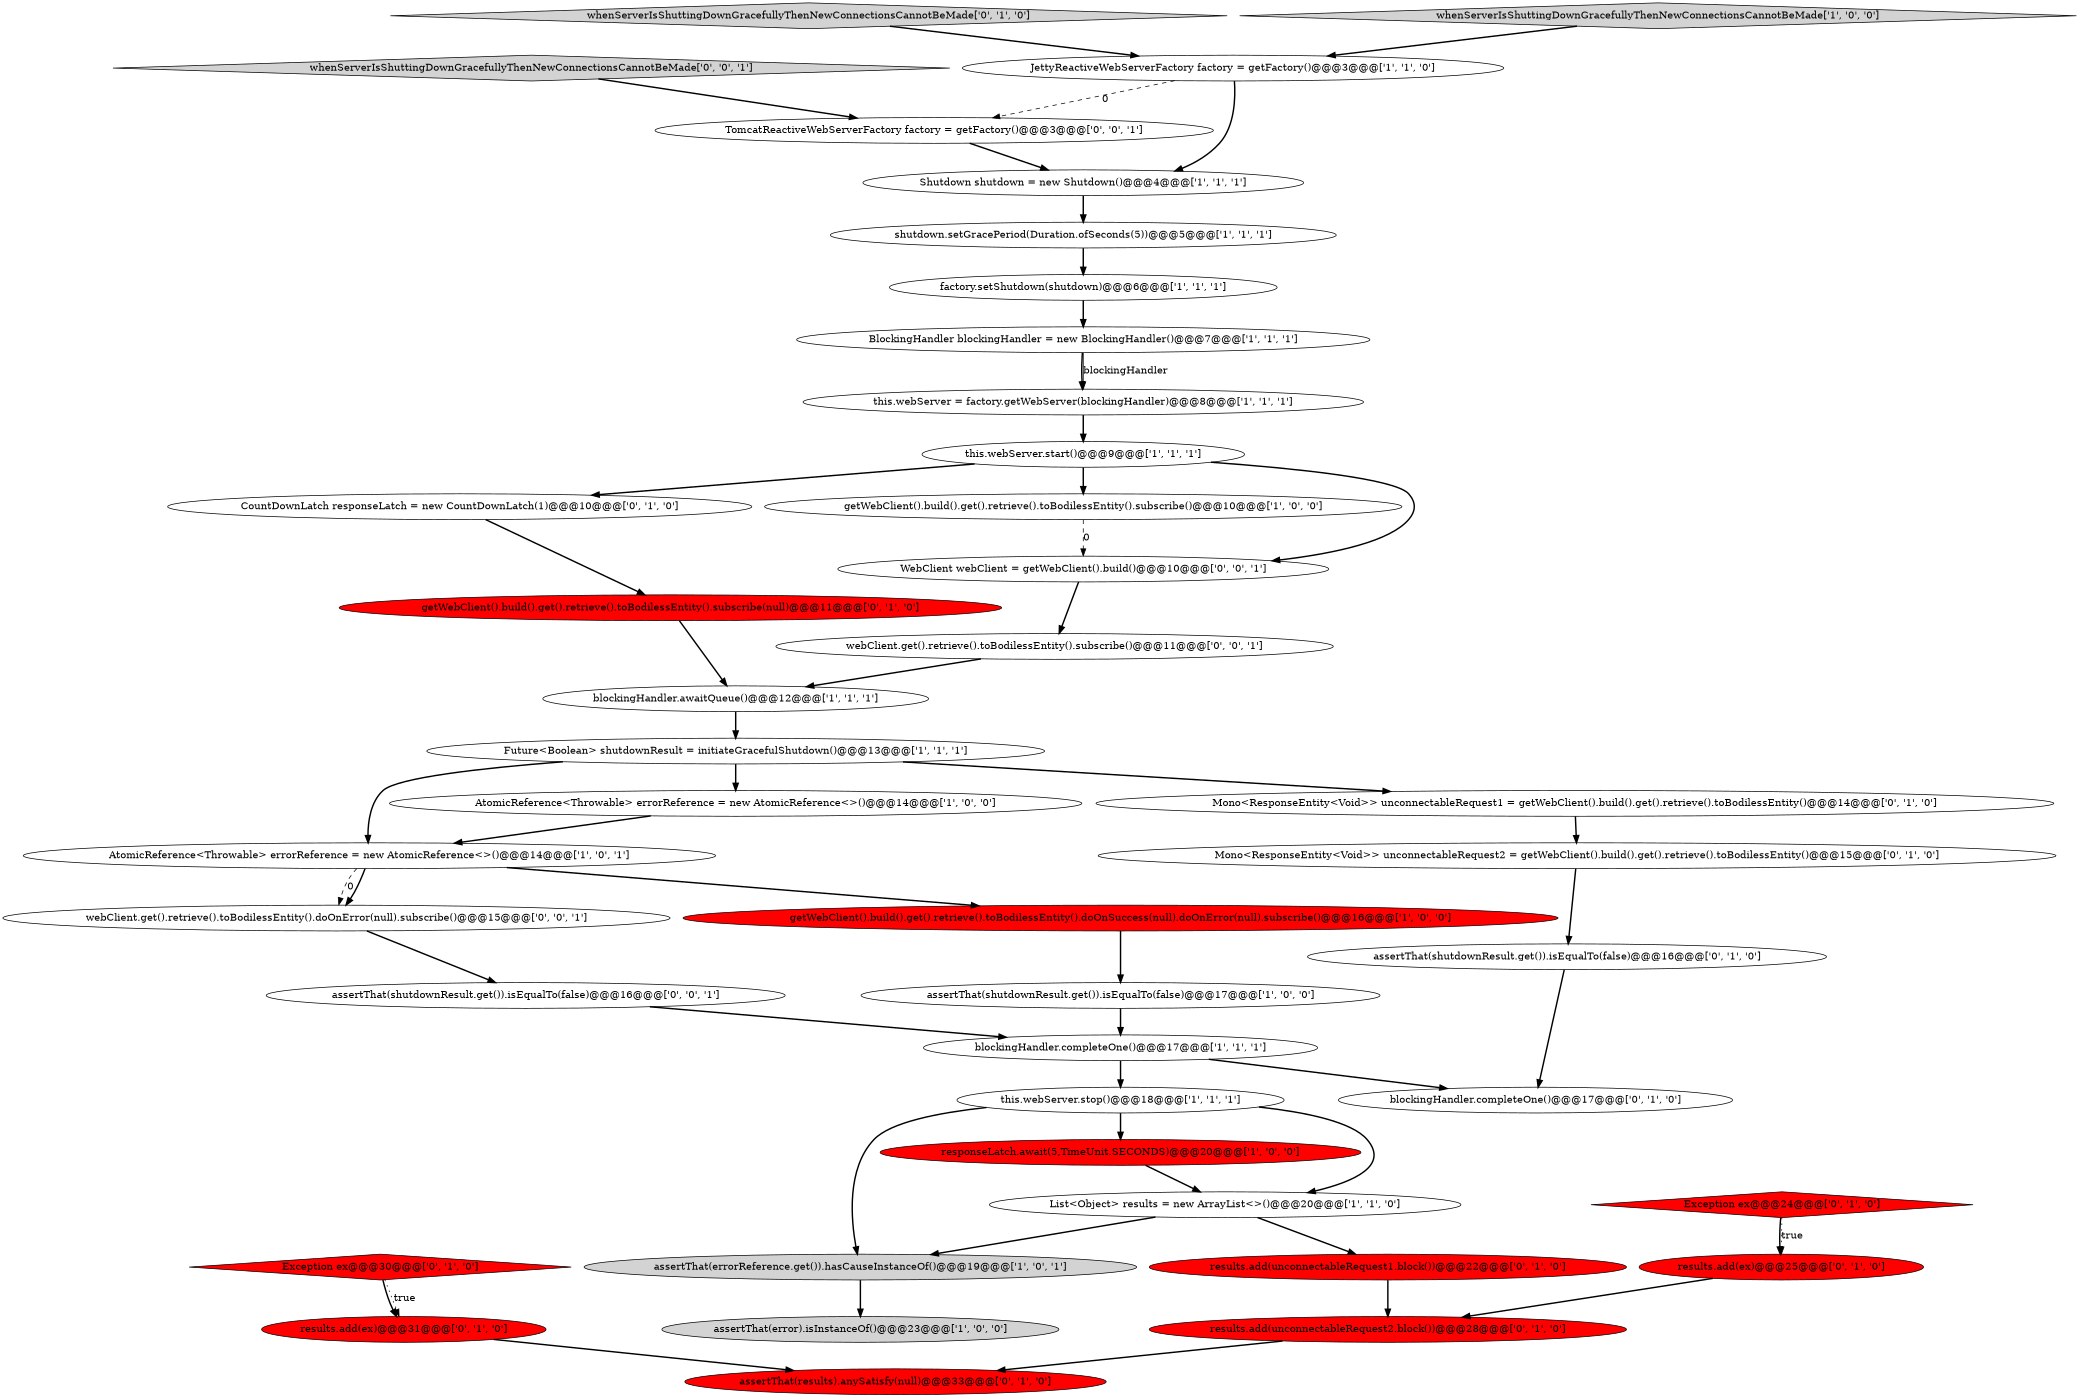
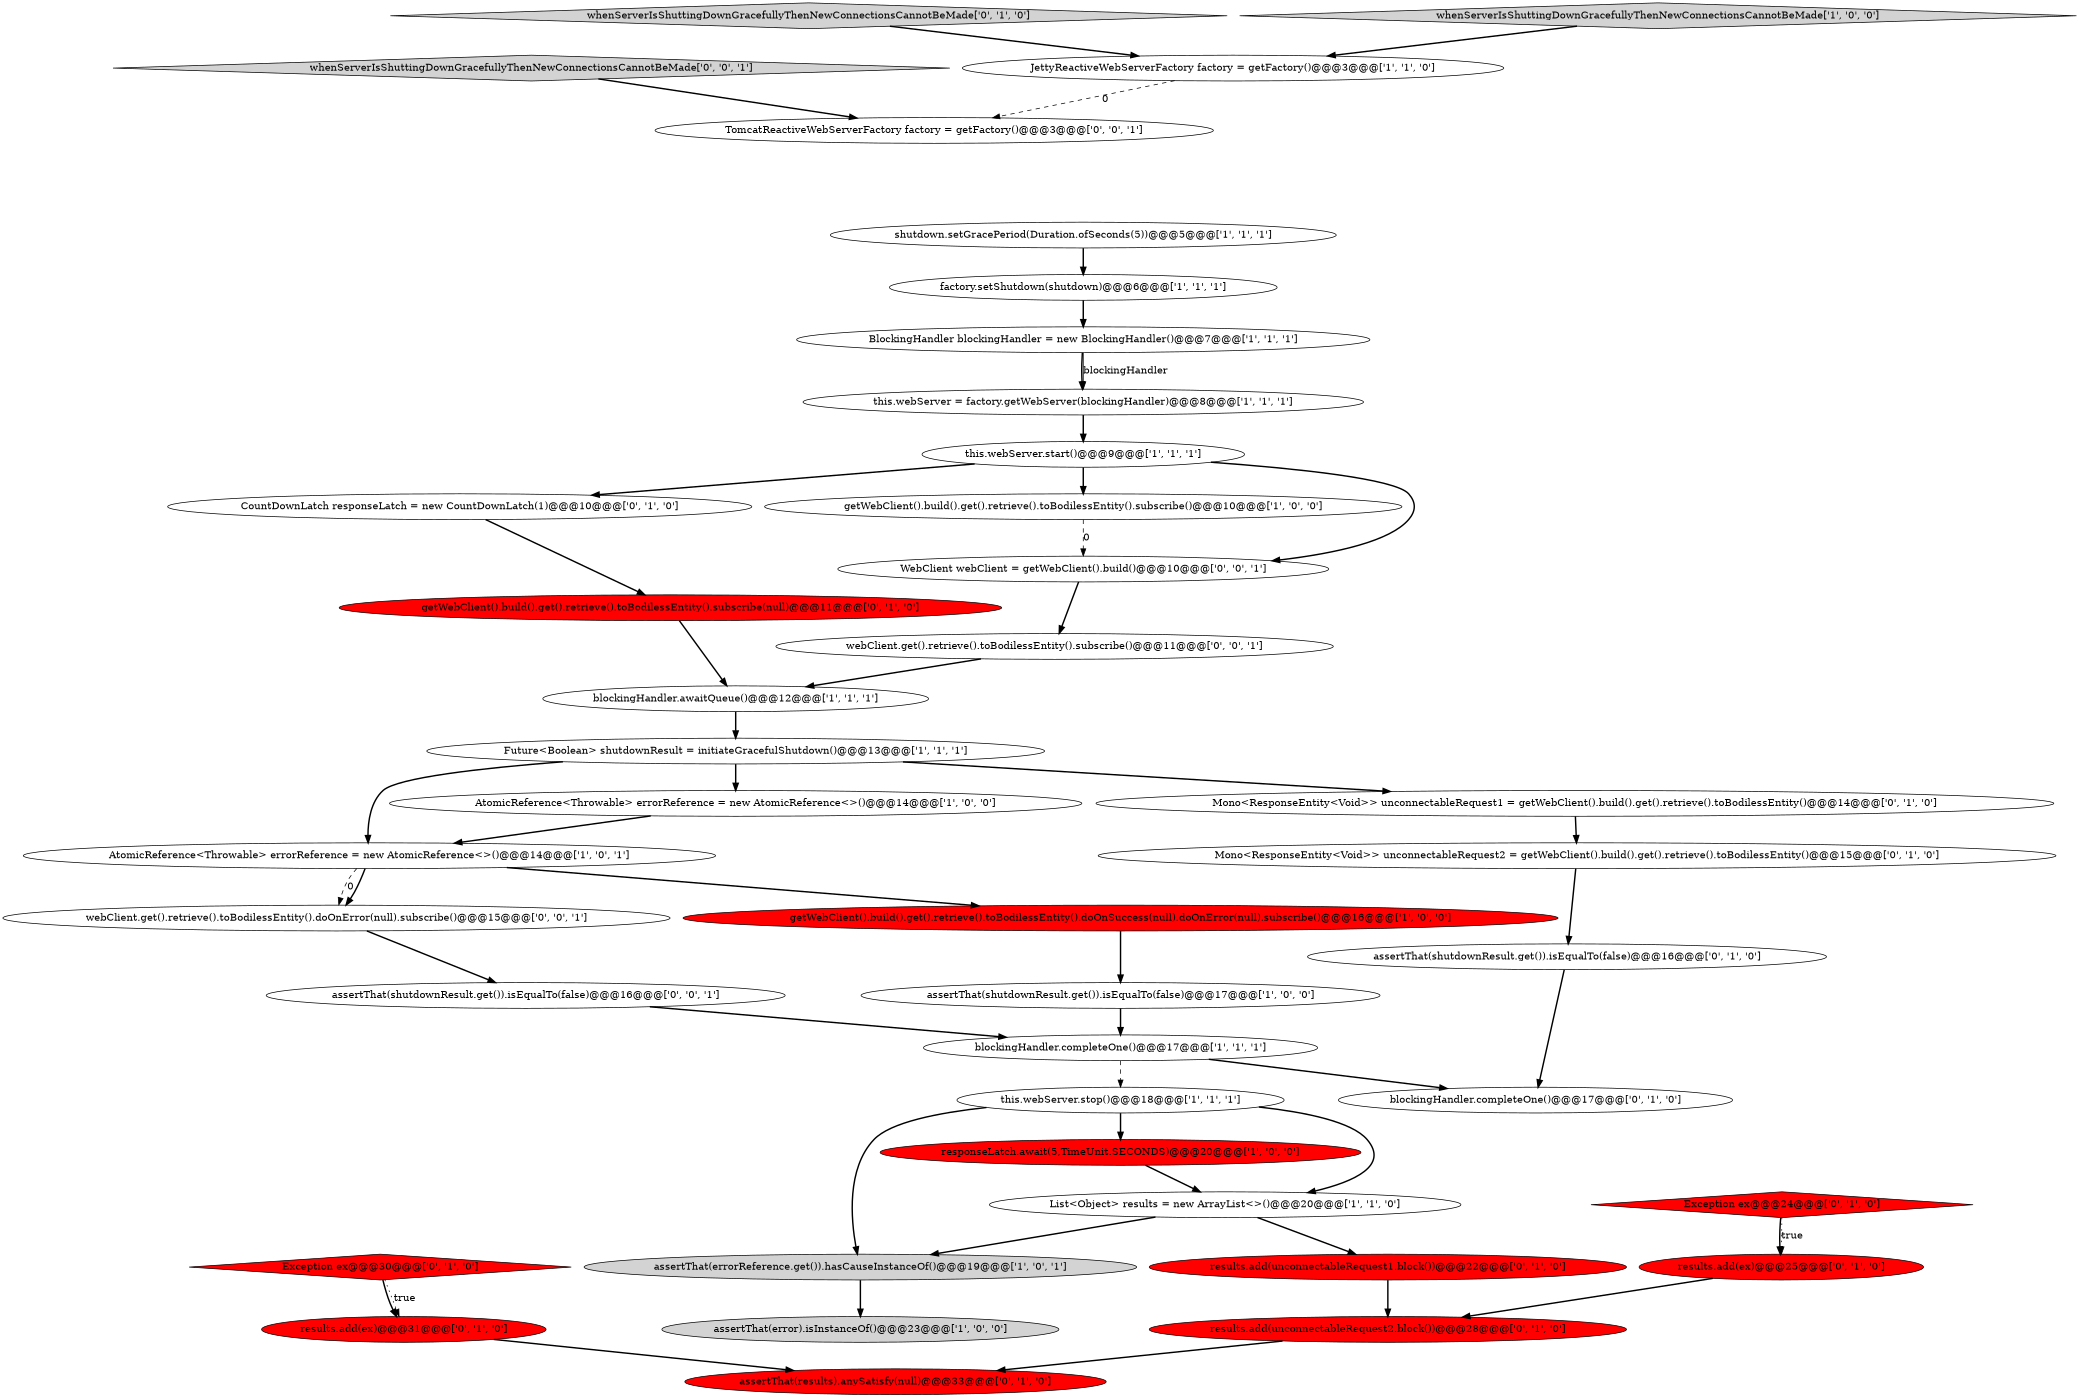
  digraph {
    node [fillcolor=white shape=ellipse style=filled]
    edge [style=bold]
    n1 [label="List<Object> results = new ArrayList<>()@@@20@@@['1', '1', '0']"]
    n2 [fillcolor=red label="results.add(unconnectableRequest1.block())@@@22@@@['0', '1', '0']"]
    n3 [fillcolor=lightgray label="assertThat(errorReference.get()).hasCauseInstanceOf()@@@19@@@['1', '0', '1']"]
    n4 [fillcolor=red label="results.add(unconnectableRequest2.block())@@@28@@@['0', '1', '0']"]
    n5 [fillcolor=lightgray label="assertThat(error).isInstanceOf()@@@23@@@['1', '0', '0']"]
    n6 [label="CountDownLatch responseLatch = new CountDownLatch(1)@@@10@@@['0', '1', '0']"]
    n7 [fillcolor=red label="getWebClient().build().get().retrieve().toBodilessEntity().subscribe(null)@@@11@@@['0', '1', '0']"]
    n8 [label="blockingHandler.awaitQueue()@@@12@@@['1', '1', '1']"]
    n9 [label="TomcatReactiveWebServerFactory factory = getFactory()@@@3@@@['0', '0', '1']"]
-   n10 [label="Shutdown shutdown = new Shutdown()@@@4@@@['1', '1', '1']"]
    n11 [label="shutdown.setGracePeriod(Duration.ofSeconds(5))@@@5@@@['1', '1', '1']"]
    n12 [fillcolor=red label="results.add(ex)@@@31@@@['0', '1', '0']"]
    n13 [fillcolor=red label="assertThat(results).anySatisfy(null)@@@33@@@['0', '1', '0']"]
    n14 [fillcolor=red label="Exception ex@@@24@@@['0', '1', '0']" shape=diamond]
    n15 [fillcolor=red label="results.add(ex)@@@25@@@['0', '1', '0']"]
    n16 [label="AtomicReference<Throwable> errorReference = new AtomicReference<>()@@@14@@@['1', '0', '0']"]
    n17 [label="AtomicReference<Throwable> errorReference = new AtomicReference<>()@@@14@@@['1', '0', '1']"]
    n18 [label="webClient.get().retrieve().toBodilessEntity().doOnError(null).subscribe()@@@15@@@['0', '0', '1']"]
    n19 [fillcolor=red label="getWebClient().build().get().retrieve().toBodilessEntity().doOnSuccess(null).doOnError(null).subscribe()@@@16@@@['1', '0', '0']"]
    n20 [label="WebClient webClient = getWebClient().build()@@@10@@@['0', '0', '1']"]
    n21 [label="webClient.get().retrieve().toBodilessEntity().subscribe()@@@11@@@['0', '0', '1']"]
    n22 [label="blockingHandler.completeOne()@@@17@@@['1', '1', '1']"]
    n23 [label="this.webServer.stop()@@@18@@@['1', '1', '1']"]
    n24 [label="blockingHandler.completeOne()@@@17@@@['0', '1', '0']"]
    n25 [fillcolor=red label="responseLatch.await(5,TimeUnit.SECONDS)@@@20@@@['1', '0', '0']"]
    n26 [fillcolor=lightgray label="whenServerIsShuttingDownGracefullyThenNewConnectionsCannotBeMade['0', '0', '1']" shape=diamond]
    n27 [label="Future<Boolean> shutdownResult = initiateGracefulShutdown()@@@13@@@['1', '1', '1']"]
    n28 [label="factory.setShutdown(shutdown)@@@6@@@['1', '1', '1']"]
    n29 [label="BlockingHandler blockingHandler = new BlockingHandler()@@@7@@@['1', '1', '1']"]
    n30 [label="this.webServer = factory.getWebServer(blockingHandler)@@@8@@@['1', '1', '1']"]
    n31 [fillcolor=lightgray label="whenServerIsShuttingDownGracefullyThenNewConnectionsCannotBeMade['0', '1', '0']" shape=diamond]
    n32 [label="JettyReactiveWebServerFactory factory = getFactory()@@@3@@@['1', '1', '0']"]
    n33 [label="assertThat(shutdownResult.get()).isEqualTo(false)@@@16@@@['0', '1', '0']"]
    n34 [fillcolor=red label="Exception ex@@@30@@@['0', '1', '0']" shape=diamond]
    n35 [label="assertThat(shutdownResult.get()).isEqualTo(false)@@@16@@@['0', '0', '1']"]
    n36 [label="assertThat(shutdownResult.get()).isEqualTo(false)@@@17@@@['1', '0', '0']"]
    n37 [label="this.webServer.start()@@@9@@@['1', '1', '1']"]
    n38 [label="Mono<ResponseEntity<Void>> unconnectableRequest1 = getWebClient().build().get().retrieve().toBodilessEntity()@@@14@@@['0', '1', '0']"]
    n39 [label="Mono<ResponseEntity<Void>> unconnectableRequest2 = getWebClient().build().get().retrieve().toBodilessEntity()@@@15@@@['0', '1', '0']"]
    n40 [fillcolor=lightgray label="whenServerIsShuttingDownGracefullyThenNewConnectionsCannotBeMade['1', '0', '0']" shape=diamond]
    n41 [label="getWebClient().build().get().retrieve().toBodilessEntity().subscribe()@@@10@@@['1', '0', '0']"]
    n1 -> n2
    n1 -> n3
    n2 -> n4
    n3 -> n5
    n4 -> n13
    n6 -> n7
    n7 -> n8
    n8 -> n27
-   n9 -> n10
-   n10 -> n11
    n11 -> n28
    n12 -> n13
    n14 -> n15
    n14 -> n15 [label=true style=dotted]
    n15 -> n4
    n16 -> n17
    n17 -> n18 [label=0 style=dashed]
    n17 -> n18
    n17 -> n19
    n18 -> n35
    n19 -> n36
    n20 -> n21
    n21 -> n8
-   n22 -> n23
+   n22 -> n23 [style=dashed]
    n22 -> n24
    n23 -> n1
    n23 -> n3
    n23 -> n25
    n25 -> n1
    n26 -> n9
    n27 -> n16
    n27 -> n17
    n27 -> n38
    n28 -> n29
    n29 -> n30
    n29 -> n30 [label=blockingHandler style=solid]
    n30 -> n37
    n31 -> n32
    n32 -> n9 [label=0 style=dashed]
-   n32 -> n10
    n33 -> n24
    n34 -> n12
    n34 -> n12 [label=true style=dotted]
    n35 -> n22
    n36 -> n22
    n37 -> n6
    n37 -> n20
    n37 -> n41
    n38 -> n39
    n39 -> n33
    n40 -> n32
    n41 -> n20 [label=0 style=dashed]
  }
